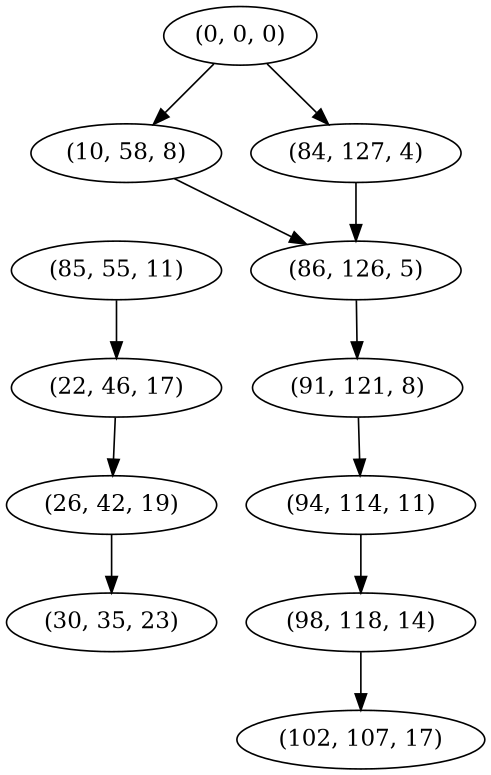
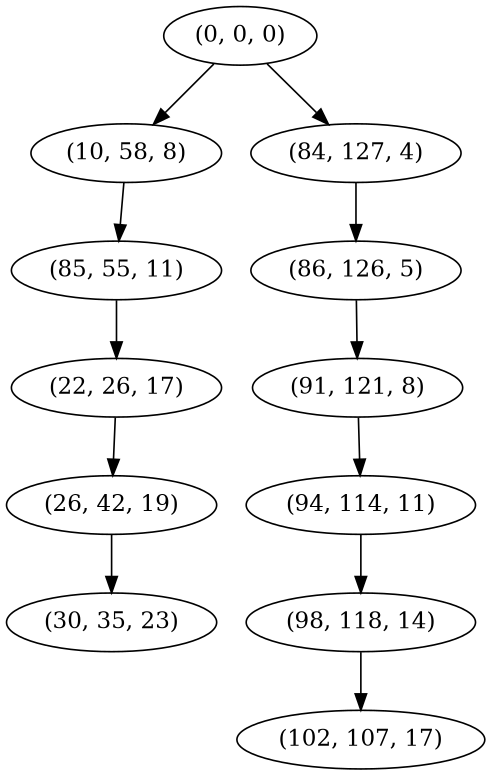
  digraph {
    "(0, 0, 0)"
    "(10, 58, 8)"
    "(84, 127, 4)"
    n4 [label="(85, 55, 11)"]
    "(86, 126, 5)"
-   "(22, 46, 17)"
+   "(22, 46, 17)" [label="(22, 26, 17)"]
    "(26, 42, 19)"
    "(30, 35, 23)"
    "(91, 121, 8)"
    "(94, 114, 11)"
    n11 [label="(98, 118, 14)"]
    "(102, 107, 17)"
    "(0, 0, 0)" -> "(10, 58, 8)"
    "(0, 0, 0)" -> "(84, 127, 4)"
-   "(10, 58, 8)" -> "(86, 126, 5)"
+   "(10, 58, 8)" -> n4
    "(84, 127, 4)" -> "(86, 126, 5)"
    n4 -> "(22, 46, 17)"
    "(86, 126, 5)" -> "(91, 121, 8)"
    "(22, 46, 17)" -> "(26, 42, 19)"
    "(26, 42, 19)" -> "(30, 35, 23)"
    "(91, 121, 8)" -> "(94, 114, 11)"
    "(94, 114, 11)" -> n11
    n11 -> "(102, 107, 17)"
  }
